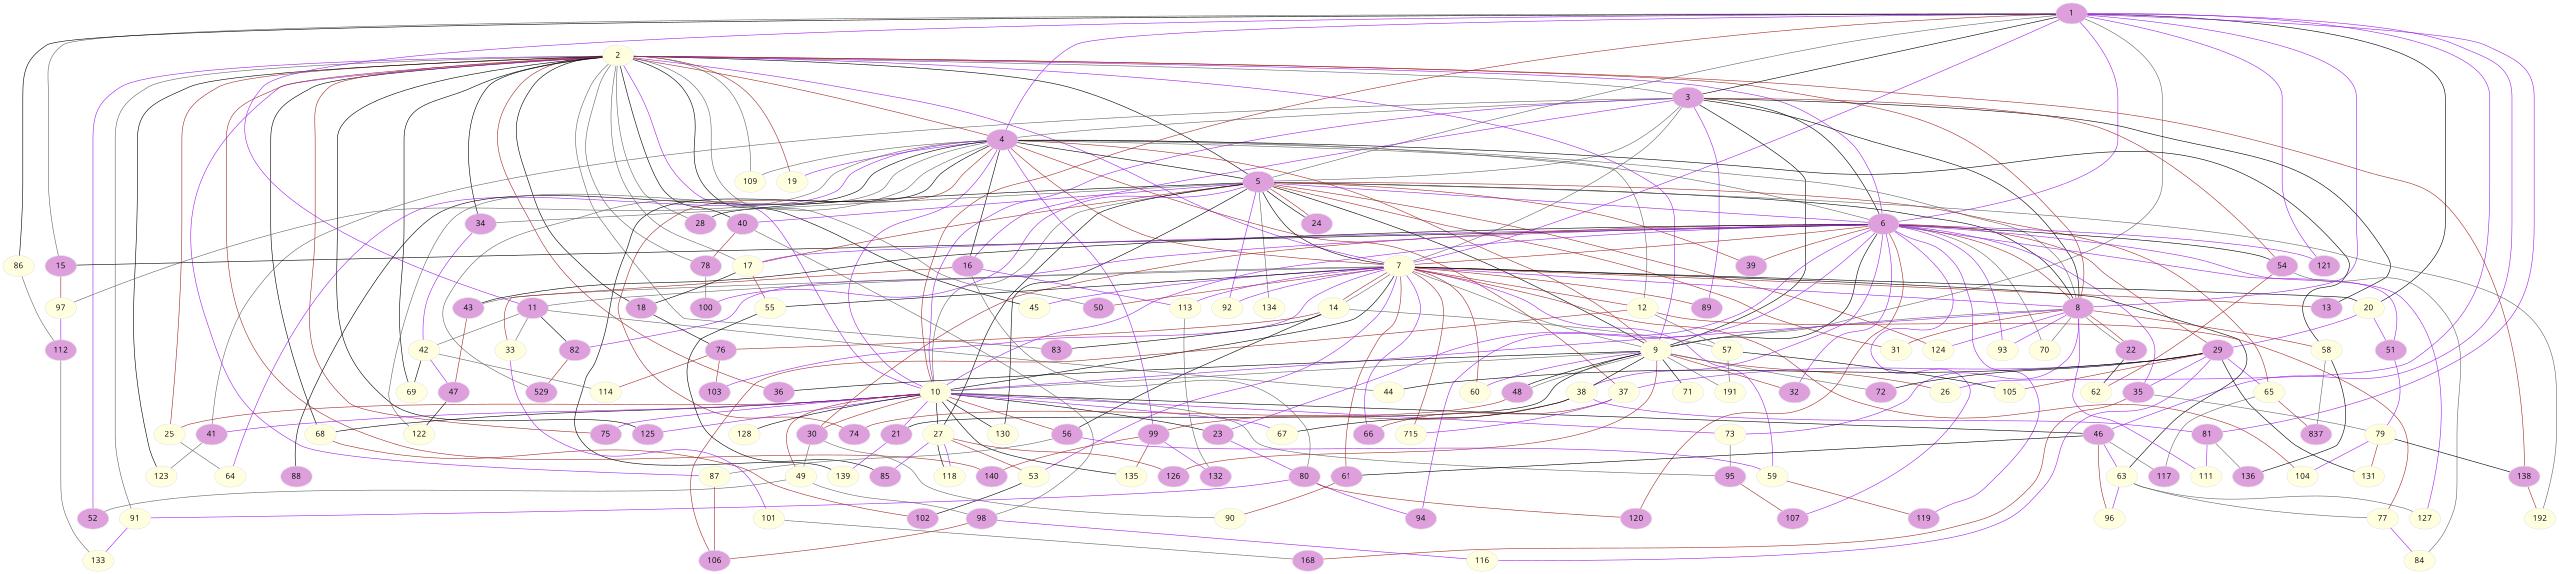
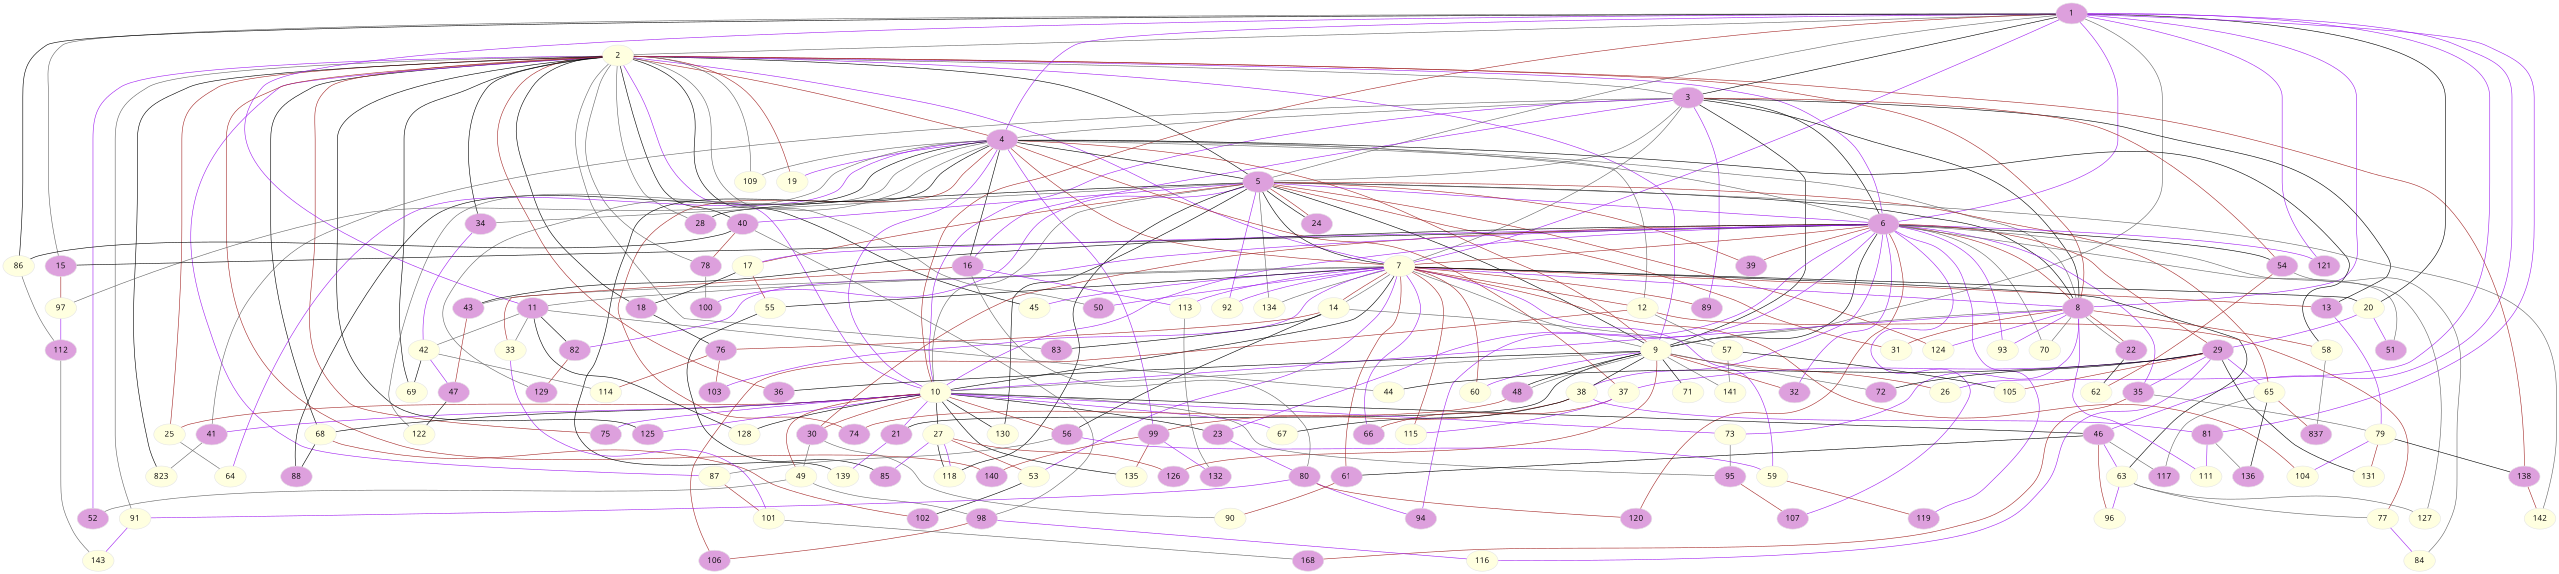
  graph {
    fontname="Open Sans"
    node [color=gray90 fillcolor=plum fontname="Open Sans" style=filled]
    edge [color=purple fontname="Open Sans"]
    2 [fillcolor=lightyellow]
    1
    3
    4
    5
    6
    7 [fillcolor=lightyellow]
    8
    9 [fillcolor=lightyellow]
    10 [fillcolor=lightyellow]
    11
    15
    20 [fillcolor=lightyellow]
    26 [fillcolor=lightyellow]
    46
    81
    86 [fillcolor=lightyellow]
    121
    18
    19 [fillcolor=lightyellow]
    25 [fillcolor=lightyellow]
    28
    34
    36
    40
    45 [fillcolor=lightyellow]
    50
    52
    68 [fillcolor=lightyellow]
    69 [fillcolor=lightyellow]
    75
    78
    83
    87 [fillcolor=lightyellow]
    91 [fillcolor=lightyellow]
    109 [fillcolor=lightyellow]
-   123 [fillcolor=lightyellow]
+   123 [fillcolor=lightyellow label=823]
    125
    138
    140
    13
    16
    41
    54
    89
    12 [fillcolor=lightyellow]
    37 [fillcolor=lightyellow]
    58 [fillcolor=lightyellow]
    64 [fillcolor=lightyellow]
    74
    88
    97 [fillcolor=lightyellow]
    99
    122 [fillcolor=lightyellow]
-   129 [label=529]
+   129
    139 [fillcolor=lightyellow]
    17 [fillcolor=lightyellow]
    24
    27 [fillcolor=lightyellow]
    31 [fillcolor=lightyellow]
    39
    65 [fillcolor=lightyellow]
    92 [fillcolor=lightyellow]
    100
    124 [fillcolor=lightyellow]
    130 [fillcolor=lightyellow]
    134 [fillcolor=lightyellow]
-   142 [fillcolor=lightyellow label=192]
+   142 [fillcolor=lightyellow]
    23
    29
    30
    32
    35
    38 [fillcolor=lightyellow]
    43
    51
    70 [fillcolor=lightyellow]
    82
    93 [fillcolor=lightyellow]
    94
    107
    119
    120
    127 [fillcolor=lightyellow]
    14 [fillcolor=lightyellow]
    53 [fillcolor=lightyellow]
    55 [fillcolor=lightyellow]
    59 [fillcolor=lightyellow]
    60 [fillcolor=lightyellow]
    61
    63 [fillcolor=lightyellow]
    66
    103
    104 [fillcolor=lightyellow]
    113 [fillcolor=lightyellow]
-   115 [fillcolor=lightyellow label=715]
+   115 [fillcolor=lightyellow]
    22
    73 [fillcolor=lightyellow]
    111 [fillcolor=lightyellow]
    21
    48
    71 [fillcolor=lightyellow]
    72
    126
-   141 [fillcolor=lightyellow label=191]
+   141 [fillcolor=lightyellow]
    49 [fillcolor=lightyellow]
    56
    67 [fillcolor=lightyellow]
    95
    128 [fillcolor=lightyellow]
    135 [fillcolor=lightyellow]
    33 [fillcolor=lightyellow]
    42 [fillcolor=lightyellow]
    44 [fillcolor=lightyellow]
    96 [fillcolor=lightyellow]
    117
    136
    112
    76
    98
    102
    101 [fillcolor=lightyellow]
-   133 [fillcolor=lightyellow]
+   133 [fillcolor=lightyellow label=143]
    80
    62 [fillcolor=lightyellow]
    84 [fillcolor=lightyellow]
    57 [fillcolor=lightyellow]
    77 [fillcolor=lightyellow]
    106
    n130 [label=837]
    132
    85
    118 [fillcolor=lightyellow]
    105 [fillcolor=lightyellow]
    116 [fillcolor=lightyellow]
    131 [fillcolor=lightyellow]
    90 [fillcolor=lightyellow]
    79 [fillcolor=lightyellow]
    n139 [label=168]
    47
    114 [fillcolor=lightyellow]
    2 -- 3 [color=gray40]
    2 -- 4 [color=brown]
    2 -- 5 [color=black]
    2 -- 6
    2 -- 7
    2 -- 8 [color=brown]
    2 -- 9
    2 -- 10
    2 -- 18 [color=black]
    2 -- 19 [color=brown]
    2 -- 25 [color=brown]
    2 -- 28 [color=gray40]
    2 -- 34 [color=black]
    2 -- 36 [color=brown]
    2 -- 40 [color=black]
    2 -- 45 [color=black]
    2 -- 50 [color=gray40]
    2 -- 52
    2 -- 68 [color=black]
    2 -- 69 [color=black]
    2 -- 75 [color=brown]
    2 -- 78 [color=gray40]
    2 -- 83 [color=gray40]
    2 -- 87
    2 -- 91 [color=gray40]
    2 -- 109 [color=gray40]
    2 -- 123 [color=black]
    2 -- 125 [color=black]
    2 -- 138 [color=brown]
    2 -- 140 [color=brown]
-   17 -- 2 [color=gray40]
+   1 -- 2 [color=gray40]
    1 -- 3 [color=black]
    1 -- 4
    1 -- 5 [color=gray40]
    1 -- 6
    1 -- 7
    1 -- 8
    1 -- 9 [color=gray40]
    1 -- 10 [color=brown]
    1 -- 11
    1 -- 15 [color=gray40]
    1 -- 20 [color=black]
    1 -- 26
    1 -- 46
    1 -- 81
    1 -- 86 [color=black]
    1 -- 121
    3 -- 4 [color=gray40]
    3 -- 5 [color=gray40]
    3 -- 6 [color=black]
    3 -- 7 [color=gray40]
    3 -- 8 [color=black]
    3 -- 9 [color=black]
    3 -- 10
    3 -- 13 [color=black]
    3 -- 16
    3 -- 41 [color=gray40]
    3 -- 54 [color=brown]
    3 -- 89
    4 -- 5 [color=black]
    4 -- 6 [color=gray40]
    4 -- 7 [color=brown]
    4 -- 8 [color=gray40]
    4 -- 9 [color=brown]
    4 -- 10
    4 -- 19
    4 -- 109 [color=gray40]
    4 -- 16 [color=black]
    4 -- 12 [color=gray40]
    4 -- 37 [color=brown]
    4 -- 58 [color=black]
    4 -- 64
    4 -- 74 [color=brown]
    4 -- 88 [color=black]
    4 -- 97 [color=gray40]
    4 -- 99
    4 -- 122 [color=gray40]
    4 -- 129 [color=gray40]
    4 -- 139 [color=black]
    5 -- 6
    5 -- 7 [color=black]
    5 -- 8 [color=black]
    5 -- 9 [color=black]
    5 -- 10 [color=gray40]
    5 -- 28 [color=black]
    5 -- 34 [color=gray40]
    5 -- 40
    5 -- 17 [color=brown]
    5 -- 24 [color=black]
    5 -- 24 [color=brown]
-   5 -- 27 [color=black]
+   5 -- 118 [color=black]
    5 -- 31 [color=brown]
    5 -- 39 [color=brown]
    5 -- 65 [color=brown]
    5 -- 92
    5 -- 100
    5 -- 124 [color=brown]
    5 -- 130 [color=black]
    5 -- 134 [color=gray40]
    5 -- 142 [color=gray40]
    6 -- 7 [color=brown]
    6 -- 8 [color=brown]
    6 -- 9 [color=black]
    6 -- 10
    6 -- 15 [color=black]
    6 -- 121
    6 -- 54 [color=black]
    6 -- 17
    6 -- 39 [color=brown]
    6 -- 23
    6 -- 29 [color=brown]
    6 -- 30 [color=brown]
    6 -- 32
    6 -- 35
    6 -- 38
    6 -- 43 [color=black]
-   6 -- 51
+   6 -- 51 [color=gray40]
    6 -- 70 [color=gray40]
    6 -- 82
    6 -- 93
    6 -- 94
    6 -- 107
    6 -- 119
    6 -- 120 [color=brown]
-   6 -- 127
+   6 -- 127 [color=gray40]
    7 -- 8
    7 -- 9 [color=gray40]
    7 -- 10 [color=black]
    7 -- 11 [color=gray40]
    7 -- 20 [color=black]
    7 -- 45
-   7 -- 50 [color=brown]
+   7 -- 50
    7 -- 13 [color=brown]
    7 -- 89 [color=brown]
    7 -- 12 [color=brown]
    7 -- 92
+   7 -- 134 [color=gray40]
    7 -- 43 [color=gray40]
    7 -- 14 [color=brown]
    7 -- 14 [color=gray40]
    7 -- 53
    7 -- 55 [color=black]
    7 -- 59
    7 -- 60 [color=brown]
    7 -- 61 [color=brown]
    7 -- 63 [color=black]
    7 -- 66
    7 -- 103
    7 -- 104 [color=brown]
    7 -- 113
    7 -- 115 [color=brown]
    8 -- 9 [color=gray40]
    8 -- 10
    8 -- 58 [color=brown]
    8 -- 31 [color=brown]
    8 -- 124
    8 -- 70 [color=gray40]
    8 -- 93
    8 -- 22 [color=gray40]
    8 -- 22 [color=brown]
    8 -- 73
    8 -- 111
    9 -- 10 [color=gray40]
    9 -- 26 [color=brown]
    9 -- 36 [color=black]
    9 -- 32 [color=brown]
    9 -- 38 [color=black]
    9 -- 60
    9 -- 21 [color=black]
    9 -- 48 [color=black]
    9 -- 48 [color=gray40]
    9 -- 71 [color=black]
    9 -- 72 [color=gray40]
    9 -- 126 [color=brown]
    9 -- 141 [color=gray40]
    10 -- 46 [color=black]
    10 -- 25 [color=brown]
    10 -- 68 [color=black]
    10 -- 75
    10 -- 125
    10 -- 41
    10 -- 27 [color=black]
    10 -- 130 [color=black]
    10 -- 23 [color=black]
    10 -- 30 [color=brown]
    10 -- 73
    10 -- 21
    10 -- 49 [color=brown]
    10 -- 56 [color=brown]
    10 -- 67
    10 -- 95 [color=gray40]
    10 -- 128 [color=black]
    10 -- 135 [color=black]
    11 -- 82 [color=black]
+   11 -- 128 [color=black]
    11 -- 33 [color=gray40]
    11 -- 42 [color=gray40]
    11 -- 44 [color=gray40]
    15 -- 97 [color=brown]
    20 -- 29
    20 -- 51
    46 -- 61 [color=black]
    46 -- 63
    46 -- 96 [color=brown]
    46 -- 117 [color=gray40]
    81 -- 111
    81 -- 136 [color=gray40]
    86 -- 112 [color=gray40]
    18 -- 76 [color=black]
    25 -- 64 [color=gray40]
    34 -- 42
+   40 -- 86 [color=black]
    40 -- 78 [color=brown]
    40 -- 98 [color=gray40]
+   68 -- 88 [color=black]
    68 -- 102 [color=brown]
    78 -- 100 [color=gray40]
-   87 -- 106 [color=brown]
+   87 -- 101 [color=brown]
    91 -- 133
    138 -- 142 [color=brown]
    16 -- 113
    16 -- 33 [color=brown]
    16 -- 80 [color=gray40]
    41 -- 123 [color=gray40]
    54 -- 62 [color=brown]
    54 -- 84 [color=gray40]
    12 -- 57 [color=gray40]
    12 -- 77 [color=brown]
    12 -- 106 [color=brown]
    37 -- 66 [color=brown]
    37 -- 115
-   58 -- 136 [color=black]
+   65 -- 136 [color=black]
    58 -- n130 [color=gray40]
    97 -- 112
    99 -- 140 [color=brown]
    99 -- 135 [color=brown]
    99 -- 132
    17 -- 18 [color=black]
    17 -- 55 [color=brown]
    27 -- 53 [color=brown]
    27 -- 126 [color=brown]
    27 -- 85
    27 -- 118 [color=black]
    27 -- 118
    65 -- 117 [color=gray40]
    65 -- n130 [color=brown]
    23 -- 80
    29 -- 37
    29 -- 65
    29 -- 35
    29 -- 72 [color=black]
    29 -- 44 [color=black]
    29 -- 105 [color=brown]
    29 -- 116
    29 -- 131 [color=black]
    30 -- 49 [color=gray40]
    30 -- 90 [color=gray40]
    35 -- 79 [color=gray40]
    35 -- n139 [color=brown]
    38 -- 81
    38 -- 99 [color=brown]
    38 -- 67 [color=black]
    43 -- 47 [color=brown]
-   51 -- 79
+   13 -- 79
    82 -- 129 [color=brown]
    14 -- 83 [color=black]
    14 -- 56 [color=black]
    14 -- 76 [color=brown]
    14 -- 57 [color=gray40]
    53 -- 102 [color=black]
    55 -- 85 [color=black]
    59 -- 119 [color=brown]
    61 -- 90 [color=brown]
    63 -- 127 [color=gray40]
    63 -- 96
    63 -- 77 [color=gray40]
    113 -- 132 [color=gray40]
    22 -- 62 [color=black]
    73 -- 95 [color=gray40]
    21 -- 139
    48 -- 74 [color=brown]
    49 -- 52 [color=gray40]
    49 -- 98 [color=gray40]
    56 -- 87 [color=gray40]
    56 -- 59
    95 -- 107 [color=brown]
    33 -- 101
    42 -- 69 [color=black]
    42 -- 47
    42 -- 114 [color=gray40]
    112 -- 133 [color=gray40]
    76 -- 103 [color=brown]
    76 -- 114 [color=brown]
    98 -- 106 [color=brown]
    98 -- 116
    101 -- n139 [color=gray40]
    80 -- 91
    80 -- 94
    80 -- 120 [color=brown]
    57 -- 141 [color=gray40]
    57 -- 105 [color=black]
    77 -- 84
    79 -- 138 [color=black]
    79 -- 104
    79 -- 131 [color=brown]
    47 -- 122 [color=black]
  }
